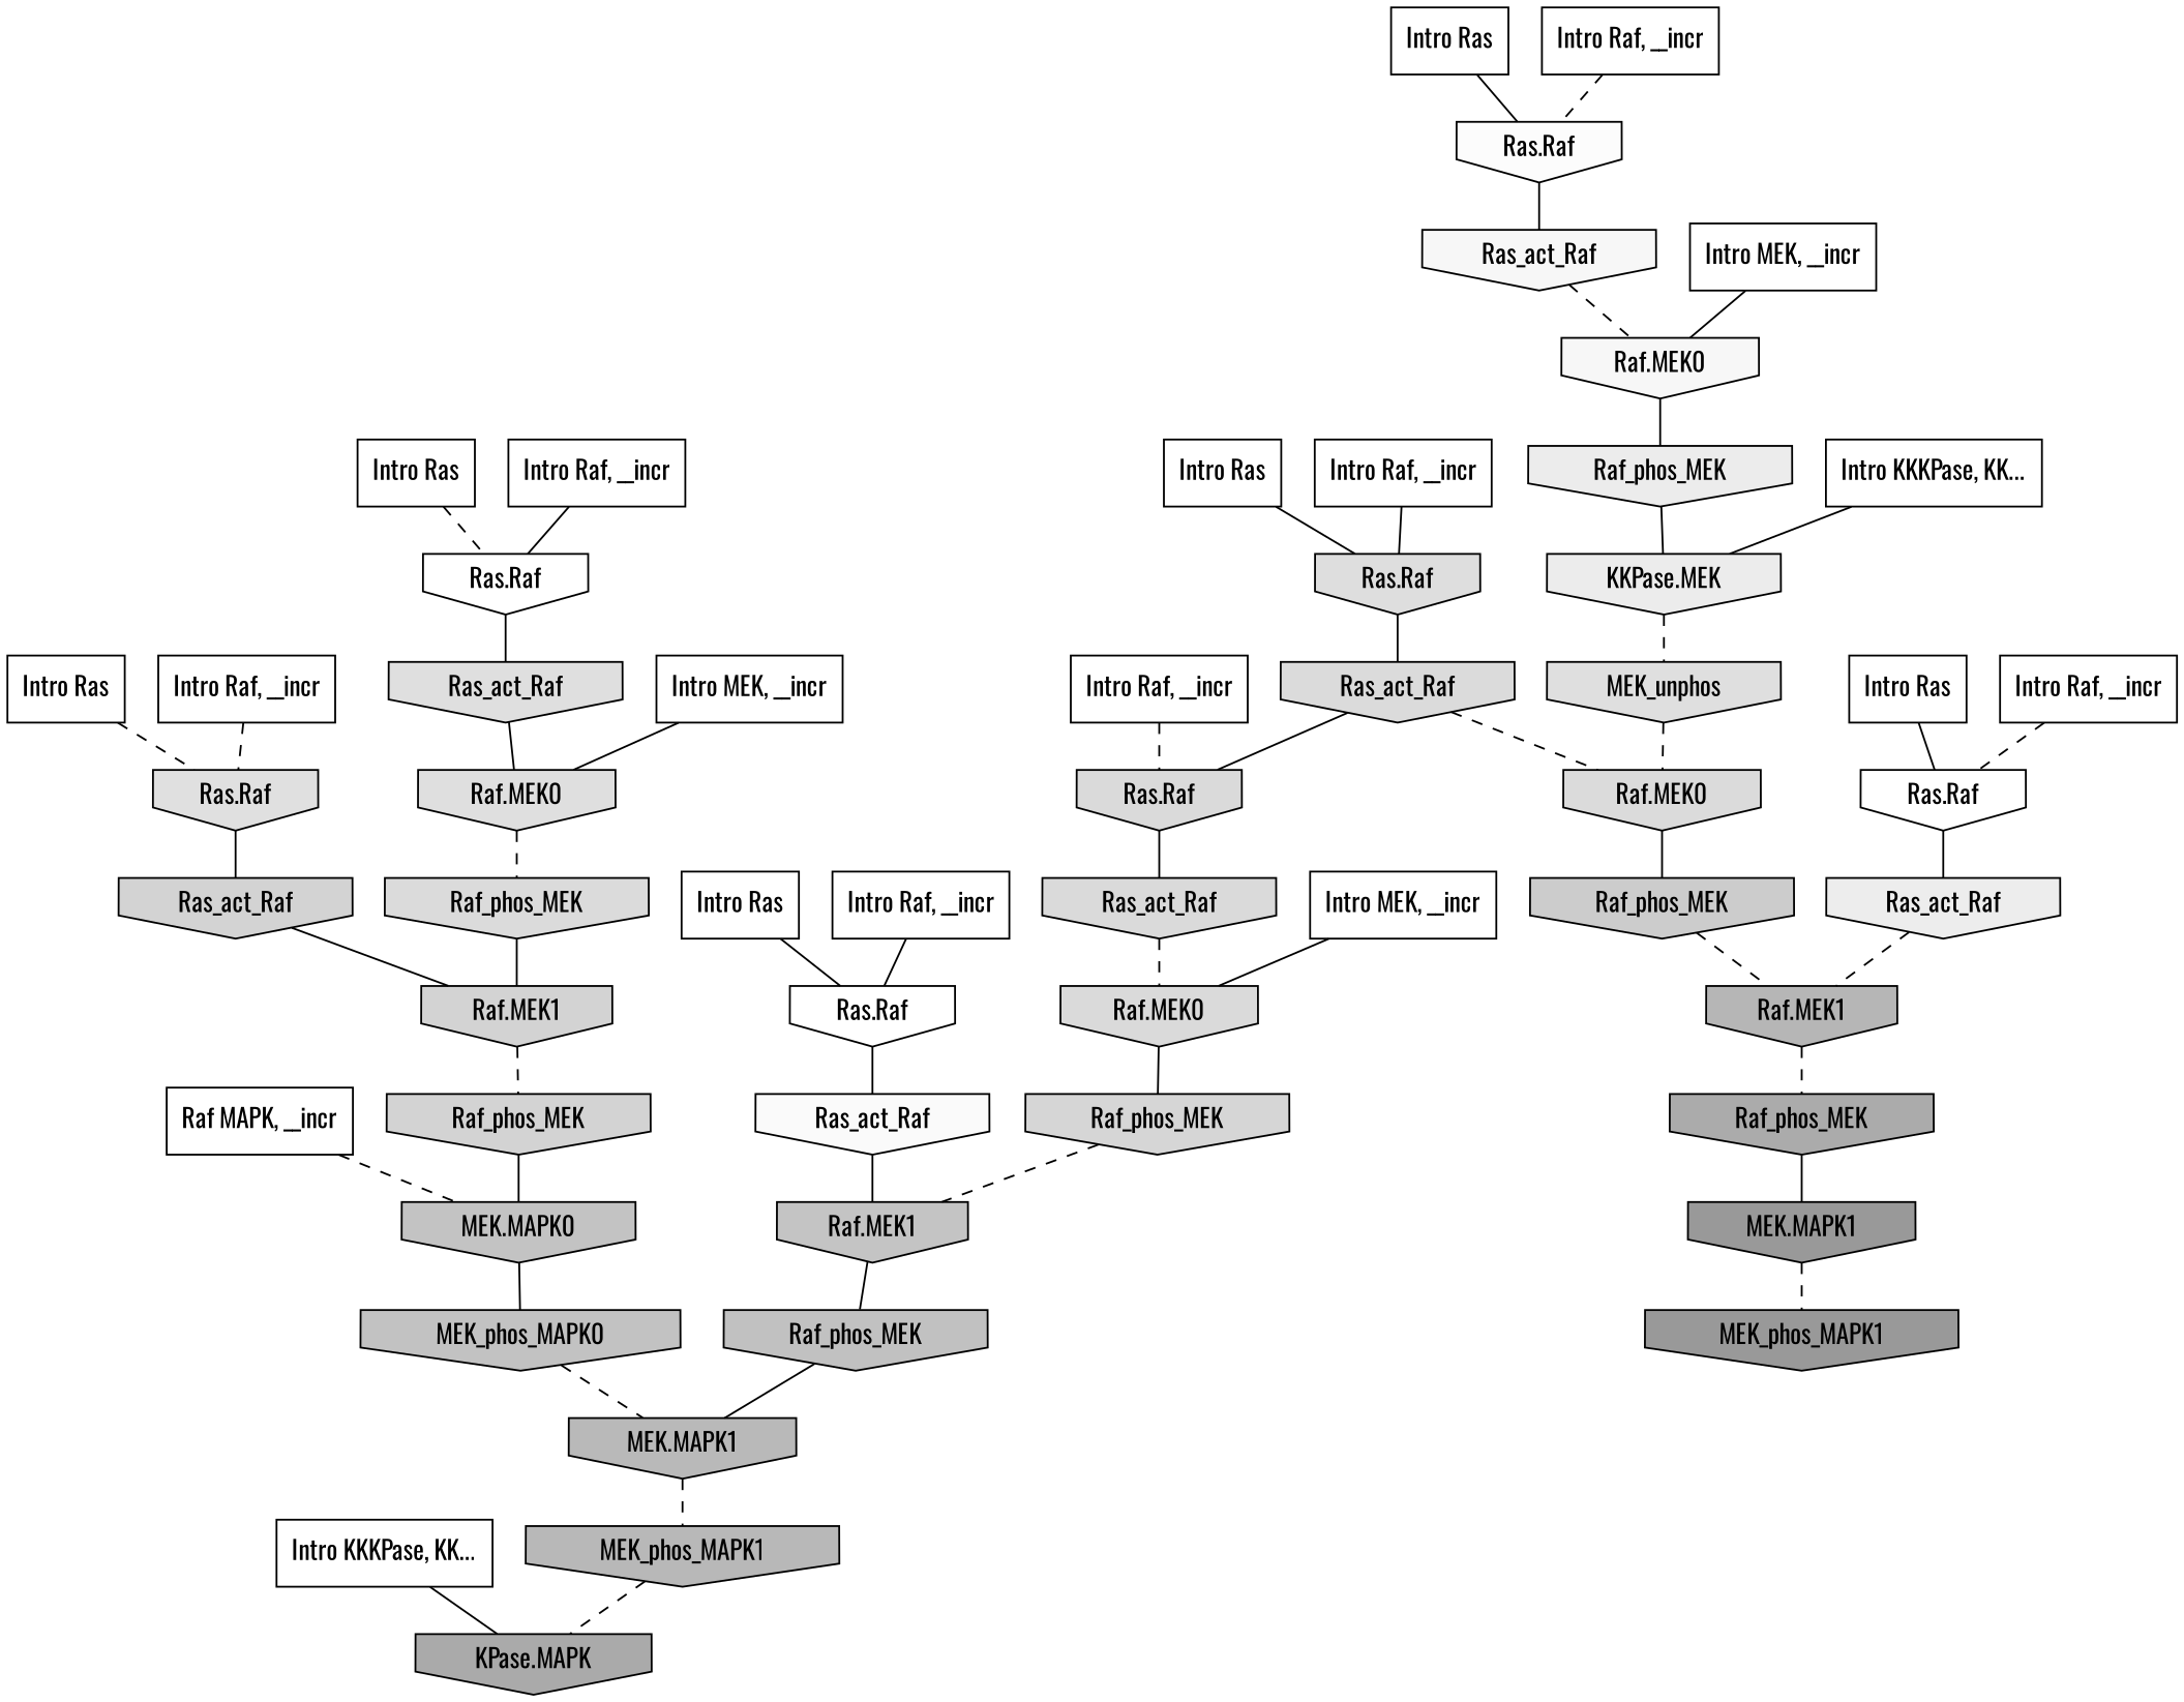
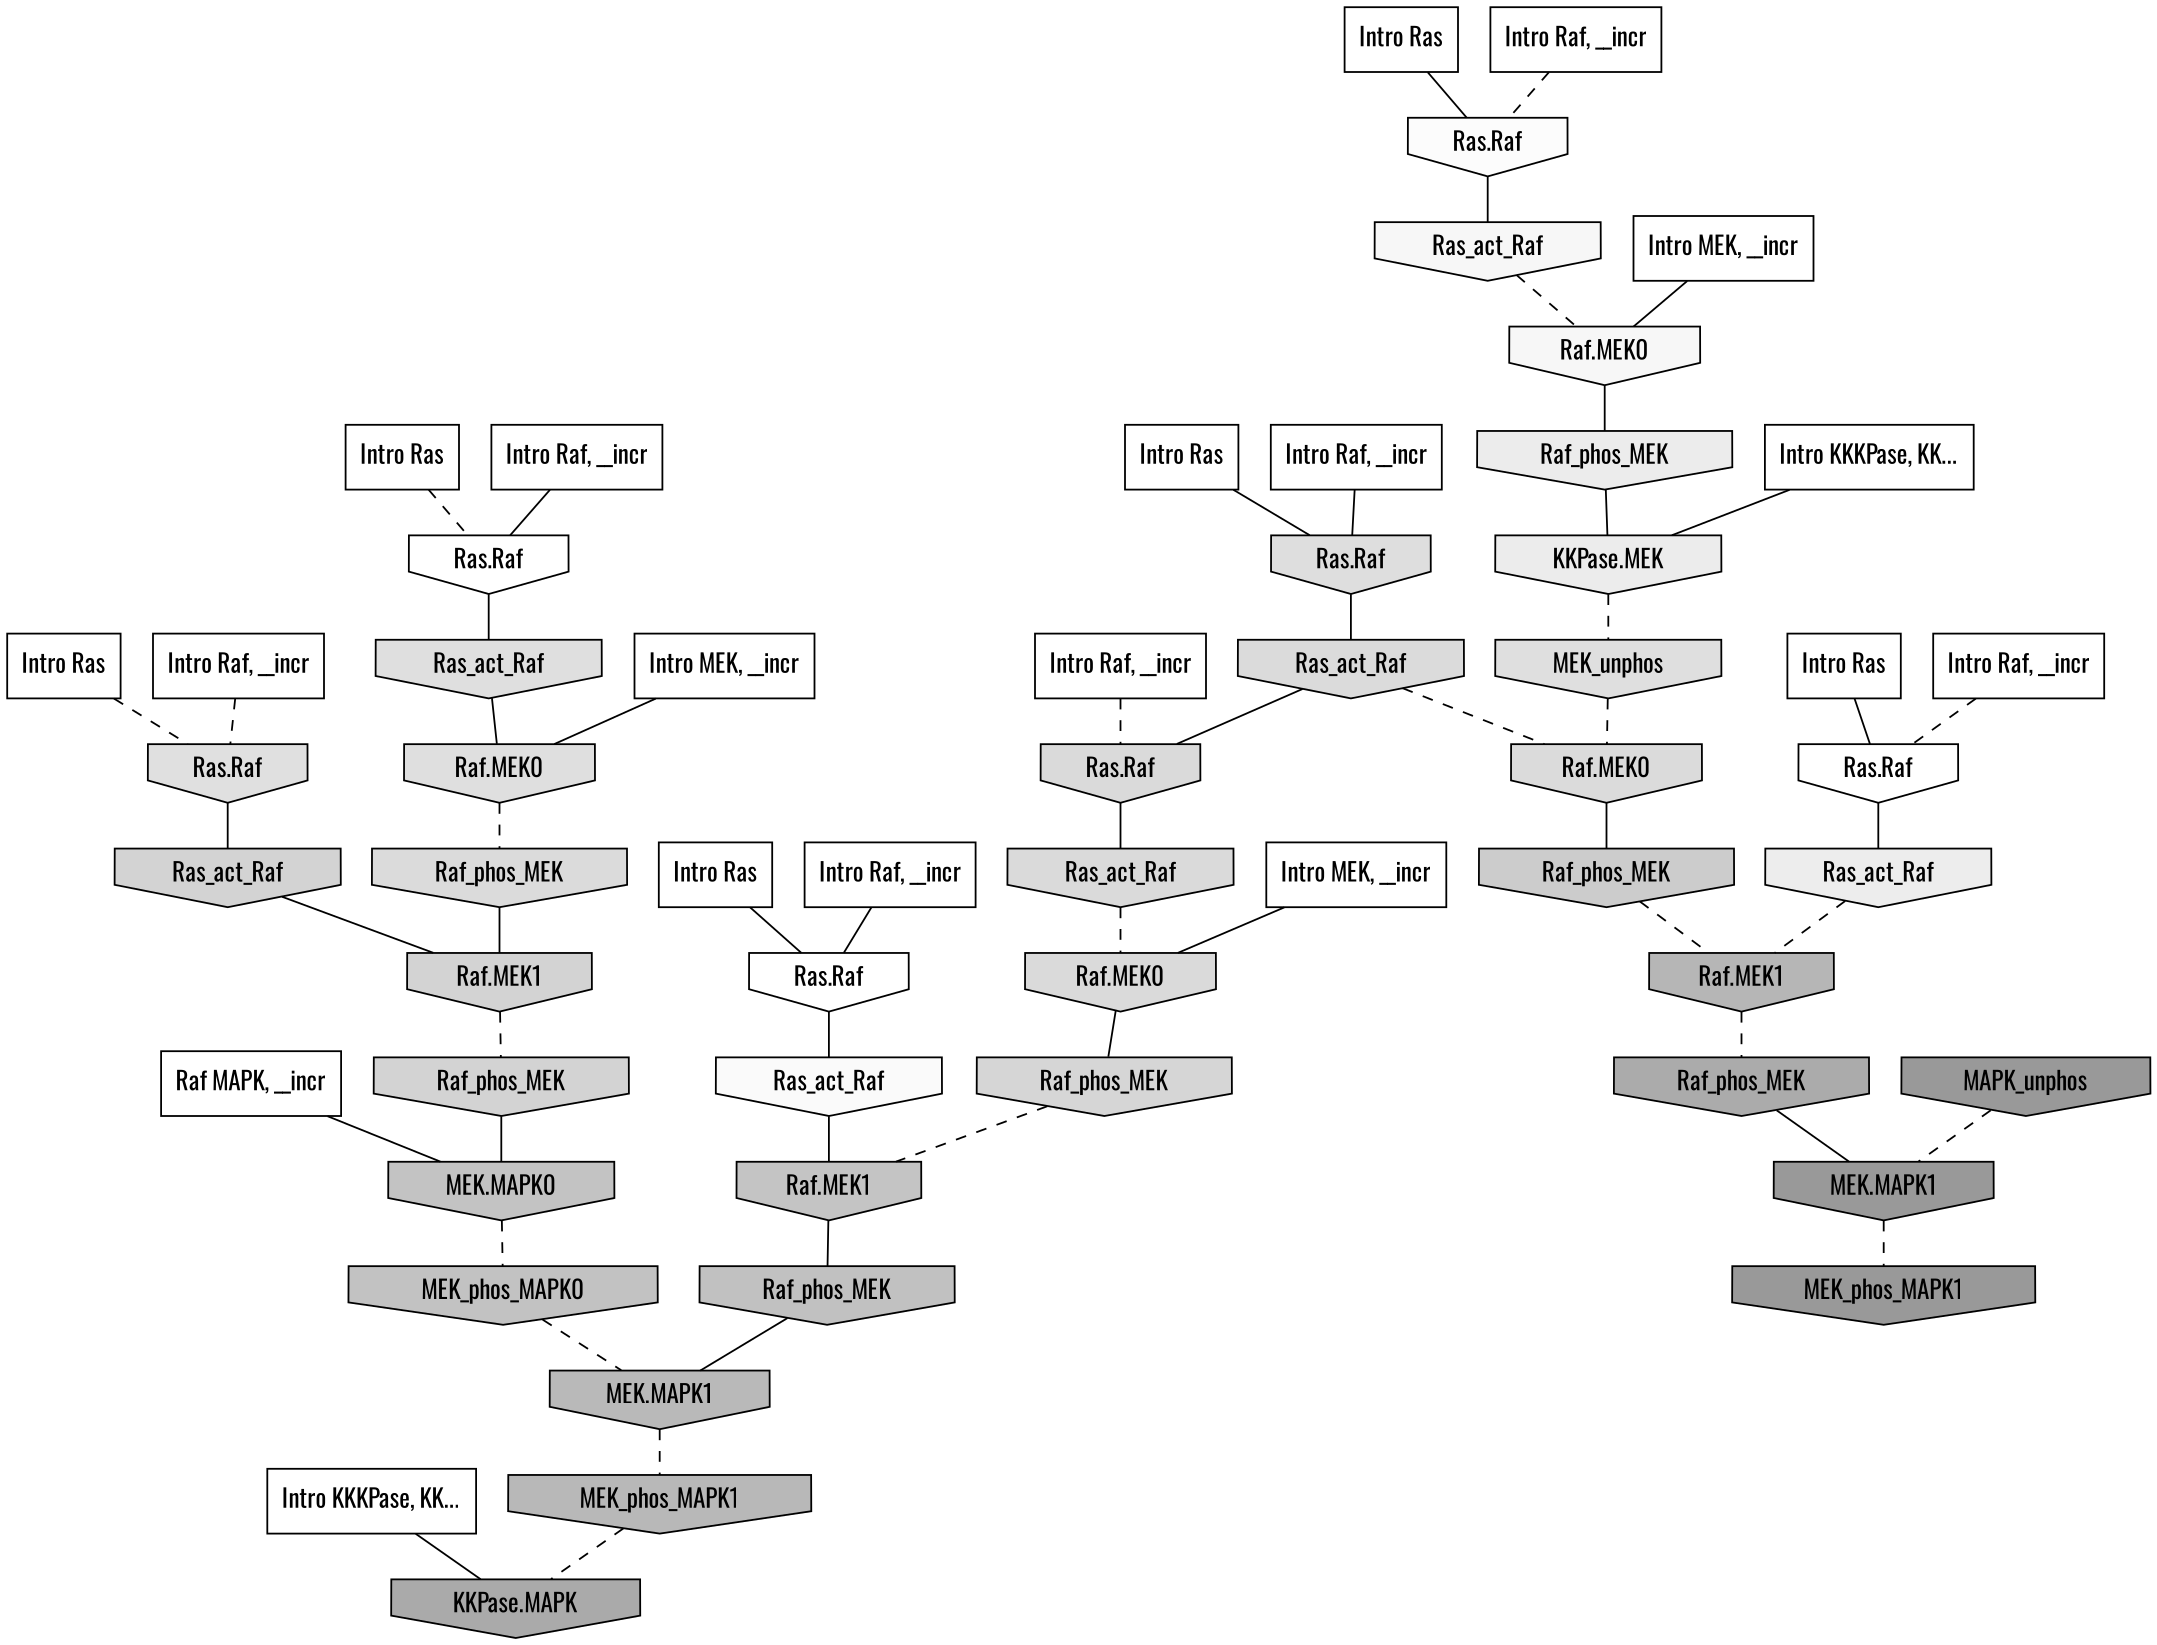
  digraph {
    fontname=Oswald
    rankdir=TB
    ranksep=0.30
    node [fillcolor="0.000 0.000 1.000" fontname=Oswald shape=invhouse style=filled]
    edge [color="0.000 0.000 0.000" dir=none fontname=Oswald style=solid]
    n1 [label="Intro Ras" shape=rectangle]
    n2 [fillcolor="0.000 0.000 0.870" label="Ras.Raf"]
    n3 [fillcolor="0.000 0.000 0.859" label=Ras_act_Raf]
    n4 [label="Intro Ras" shape=rectangle]
    n5 [label="Ras.Raf"]
    n6 [fillcolor="0.000 0.000 0.873" label=Ras_act_Raf]
    n7 [label="Intro Ras" shape=rectangle]
    n8 [label="Ras.Raf"]
    n9 [fillcolor="0.000 0.000 0.929" label=Ras_act_Raf]
    n10 [label="Intro Ras" shape=rectangle]
    n11 [fillcolor="0.000 0.000 0.877" label="Ras.Raf"]
    n12 [fillcolor="0.000 0.000 0.826" label=Ras_act_Raf]
    n13 [label="Intro Ras" shape=rectangle]
    n14 [fillcolor="0.000 0.000 0.988" label="Ras.Raf"]
    n15 [fillcolor="0.000 0.000 0.965" label=Ras_act_Raf]
    n16 [label="Intro Ras" shape=rectangle]
    n17 [label="Ras.Raf"]
    n18 [fillcolor="0.000 0.000 0.978" label=Ras_act_Raf]
    n19 [label="Intro Raf, __incr" shape=rectangle]
    n20 [label="Intro Raf, __incr" shape=rectangle]
    n21 [label="Intro Raf, __incr" shape=rectangle]
    n22 [label="Intro Raf, __incr" shape=rectangle]
    n23 [label="Intro Raf, __incr" shape=rectangle]
    n24 [label="Intro Raf, __incr" shape=rectangle]
    n25 [label="Intro Raf, __incr" shape=rectangle]
    n26 [fillcolor="0.000 0.000 0.854" label="Ras.Raf"]
    n27 [fillcolor="0.000 0.000 0.853" label=Ras_act_Raf]
    n28 [label="Intro MEK, __incr" shape=rectangle]
    n29 [fillcolor="0.000 0.000 0.965" label="Raf.MEK0"]
    n30 [fillcolor="0.000 0.000 0.925" label=Raf_phos_MEK]
    n31 [label="Intro MEK, __incr" shape=rectangle]
    n32 [fillcolor="0.000 0.000 0.853" label="Raf.MEK0"]
    n33 [fillcolor="0.000 0.000 0.839" label=Raf_phos_MEK]
    n34 [label="Intro MEK, __incr" shape=rectangle]
    n35 [fillcolor="0.000 0.000 0.873" label="Raf.MEK0"]
    n36 [fillcolor="0.000 0.000 0.859" label=Raf_phos_MEK]
    n37 [label="Raf MAPK, __incr" shape=rectangle]
    n38 [fillcolor="0.000 0.000 0.762" label="MEK.MAPK0"]
    n39 [fillcolor="0.000 0.000 0.760" label=MEK_phos_MAPK0]
    n40 [label="Intro KKKPase, KK..." shape=rectangle]
    n41 [fillcolor="0.000 0.000 0.924" label="KKPase.MEK"]
    n42 [fillcolor="0.000 0.000 0.873" label=MEK_unphos]
    n43 [label="Intro KKKPase, KK..." shape=rectangle]
-   n44 [fillcolor="0.000 0.000 0.666" label="KPase.MAPK"]
+   n44 [fillcolor="0.000 0.000 0.666" label="KKPase.MAPK"]
    n45 [fillcolor="0.000 0.000 0.768" label="Raf.MEK1"]
    n46 [fillcolor="0.000 0.000 0.712" label="Raf.MEK1"]
    n47 [fillcolor="0.000 0.000 0.755" label=Raf_phos_MEK]
    n48 [fillcolor="0.000 0.000 0.670" label=Raf_phos_MEK]
    n49 [fillcolor="0.000 0.000 0.859" label="Raf.MEK0"]
    n50 [fillcolor="0.000 0.000 0.826" label="Raf.MEK1"]
    n51 [fillcolor="0.000 0.000 0.800" label=Raf_phos_MEK]
    n52 [fillcolor="0.000 0.000 0.825" label=Raf_phos_MEK]
    n53 [fillcolor="0.000 0.000 0.723" label="MEK.MAPK1"]
    n54 [fillcolor="0.000 0.000 0.720" label=MEK_phos_MAPK1]
    n55 [fillcolor="0.000 0.000 0.600" label="MEK.MAPK1"]
    n56 [fillcolor="0.000 0.000 0.600" label=MEK_phos_MAPK1]
+   n57 [fillcolor="0.000 0.000 0.600" label=MAPK_unphos]
    n1 -> n2
    n2 -> n3
    n3 -> n26
    n3 -> n49 [style=dashed]
    n4 -> n5 [style=dashed]
    n5 -> n6
    n6 -> n35
    n7 -> n8
    n8 -> n9
    n9 -> n46 [style=dashed]
    n10 -> n11 [style=dashed]
    n11 -> n12
    n12 -> n50
    n13 -> n14
    n14 -> n15
    n15 -> n29 [style=dashed]
    n16 -> n17
    n17 -> n18
    n18 -> n45
    n19 -> n11 [style=dashed]
    n20 -> n17
    n21 -> n14 [style=dashed]
    n22 -> n2
    n23 -> n8 [style=dashed]
    n24 -> n5
    n25 -> n26 [style=dashed]
    n26 -> n27
    n27 -> n32 [style=dashed]
    n28 -> n29
    n29 -> n30
    n30 -> n41
    n31 -> n32
    n32 -> n33
    n33 -> n45 [style=dashed]
    n34 -> n35
    n35 -> n36 [style=dashed]
    n36 -> n50
-   n37 -> n38 [style=dashed]
-   n38 -> n39
+   n37 -> n38
+   n38 -> n39 [style=dashed]
    n39 -> n53 [style=dashed]
    n40 -> n41
    n41 -> n42 [style=dashed]
    n42 -> n49 [style=dashed]
    n43 -> n44
    n45 -> n47
    n46 -> n48 [style=dashed]
    n47 -> n53
    n48 -> n55
    n49 -> n51
    n50 -> n52 [style=dashed]
    n51 -> n46 [style=dashed]
    n52 -> n38
    n53 -> n54 [style=dashed]
    n54 -> n44 [style=dashed]
    n55 -> n56 [style=dashed]
+   n57 -> n55 [style=dashed]
  }
